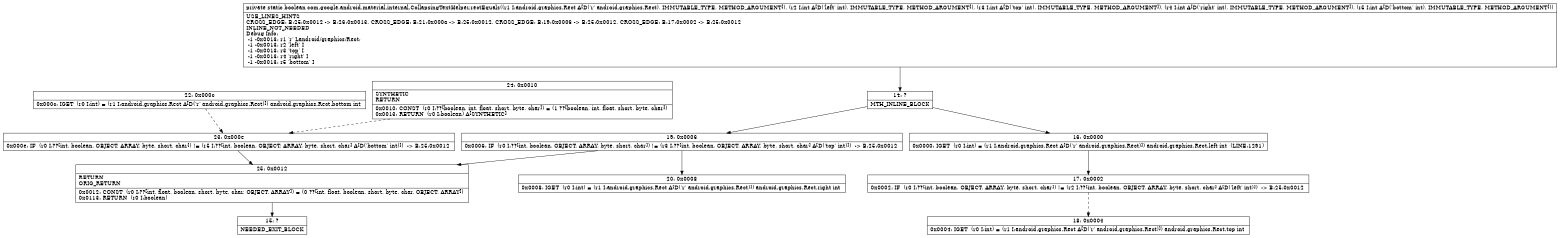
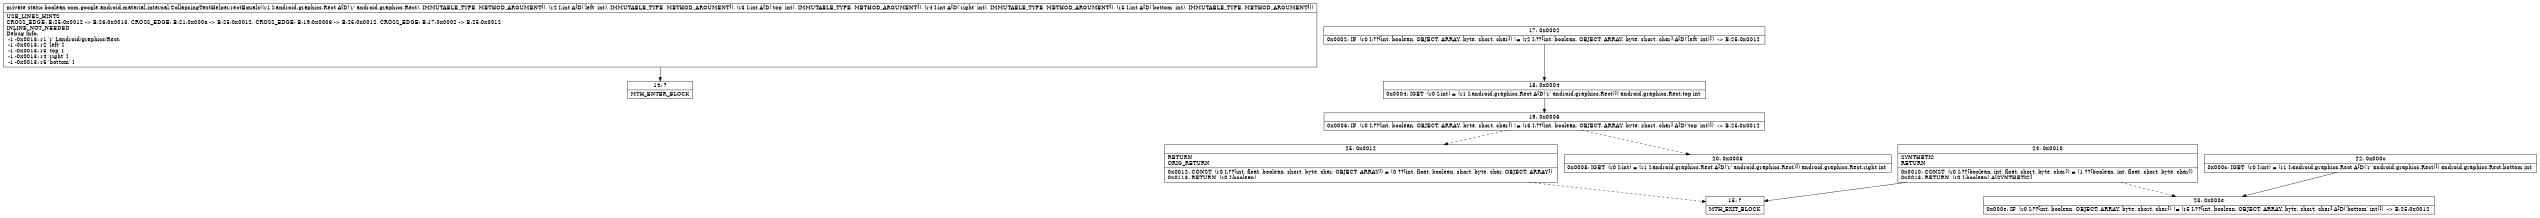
  digraph {
    node [shape=record]
-   n1 [label="{14\:\ ?|MTH_INLINE_BLOCK\l}"]
-   n2 [label="{16\:\ 0x0000|0x0000: IGET  (r0 I:int) = (r1 I:android.graphics.Rect A[D('r' android.graphics.Rect)]) android.graphics.Rect.left int  (LINE:1291)\l}"]
+   n1 [label="{14\:\ ?|MTH_ENTER_BLOCK\l}"]
    n3 [label="{17\:\ 0x0002|0x0002: IF  (r0 I:??[int, boolean, OBJECT, ARRAY, byte, short, char]) != (r2 I:??[int, boolean, OBJECT, ARRAY, byte, short, char] A[D('left' int)])  \-\> B:25:0x0012 \l}"]
    n4 [label="{18\:\ 0x0004|0x0004: IGET  (r0 I:int) = (r1 I:android.graphics.Rect A[D('r' android.graphics.Rect)]) android.graphics.Rect.top int \l}"]
    n5 [label="{19\:\ 0x0006|0x0006: IF  (r0 I:??[int, boolean, OBJECT, ARRAY, byte, short, char]) != (r3 I:??[int, boolean, OBJECT, ARRAY, byte, short, char] A[D('top' int)])  \-\> B:25:0x0012 \l}"]
    n6 [label="{25\:\ 0x0012|RETURN\lORIG_RETURN\l|0x0012: CONST  (r0 I:??[int, float, boolean, short, byte, char, OBJECT, ARRAY]) = (0 ??[int, float, boolean, short, byte, char, OBJECT, ARRAY]) \l0x0113: RETURN  (r0 I:boolean) \l}"]
-   n7 [label="{15\:\ ?|NEEDED_EXIT_BLOCK\l}"]
+   n7 [label="{15\:\ ?|MTH_EXIT_BLOCK\l}"]
    n8 [label="{20\:\ 0x0008|0x0008: IGET  (r0 I:int) = (r1 I:android.graphics.Rect A[D('r' android.graphics.Rect)]) android.graphics.Rect.right int \l}"]
    n9 [label="{22\:\ 0x000c|0x000c: IGET  (r0 I:int) = (r1 I:android.graphics.Rect A[D('r' android.graphics.Rect)]) android.graphics.Rect.bottom int \l}"]
    n10 [label="{23\:\ 0x000e|0x000e: IF  (r0 I:??[int, boolean, OBJECT, ARRAY, byte, short, char]) != (r5 I:??[int, boolean, OBJECT, ARRAY, byte, short, char] A[D('bottom' int)])  \-\> B:25:0x0012 \l}"]
    n11 [label="{24\:\ 0x0010|SYNTHETIC\lRETURN\l|0x0010: CONST  (r0 I:??[boolean, int, float, short, byte, char]) = (1 ??[boolean, int, float, short, byte, char]) \l0x0013: RETURN  (r0 I:boolean) A[SYNTHETIC]\l}"]
    n12 [label="{private static boolean com.google.android.material.internal.CollapsingTextHelper.rectEquals((r1 I:android.graphics.Rect A[D('r' android.graphics.Rect), IMMUTABLE_TYPE, METHOD_ARGUMENT]), (r2 I:int A[D('left' int), IMMUTABLE_TYPE, METHOD_ARGUMENT]), (r3 I:int A[D('top' int), IMMUTABLE_TYPE, METHOD_ARGUMENT]), (r4 I:int A[D('right' int), IMMUTABLE_TYPE, METHOD_ARGUMENT]), (r5 I:int A[D('bottom' int), IMMUTABLE_TYPE, METHOD_ARGUMENT]))  | USE_LINES_HINTS\lCROSS_EDGE: B:25:0x0012 \-\> B:26:0x0013, CROSS_EDGE: B:21:0x000a \-\> B:25:0x0012, CROSS_EDGE: B:19:0x0006 \-\> B:25:0x0012, CROSS_EDGE: B:17:0x0002 \-\> B:25:0x0012\lINLINE_NOT_NEEDED\lDebug Info:\l  \-1 \-0x0013: r1 'r' Landroid\/graphics\/Rect;\l  \-1 \-0x0013: r2 'left' I\l  \-1 \-0x0013: r3 'top' I\l  \-1 \-0x0013: r4 'right' I\l  \-1 \-0x0013: r5 'bottom' I\l}"]
-   n1 -> n2
-   n2 -> n3
-   n3 -> n4 [style=dashed]
-   n1 -> n5
-   n5 -> n6
-   n5 -> n8 [style=solid]
-   n6 -> n7
-   n9 -> n10 [style=dashed]
-   n10 -> n6
+   n3 -> n4 [style=solid]
+   n4 -> n5
+   n5 -> n6 [style=dashed]
+   n5 -> n8 [style=dashed]
+   n6 -> n7 [style=dashed]
+   n9 -> n10
+   n11 -> n7
    n11 -> n10 [style=dashed]
    n12 -> n1
  }
